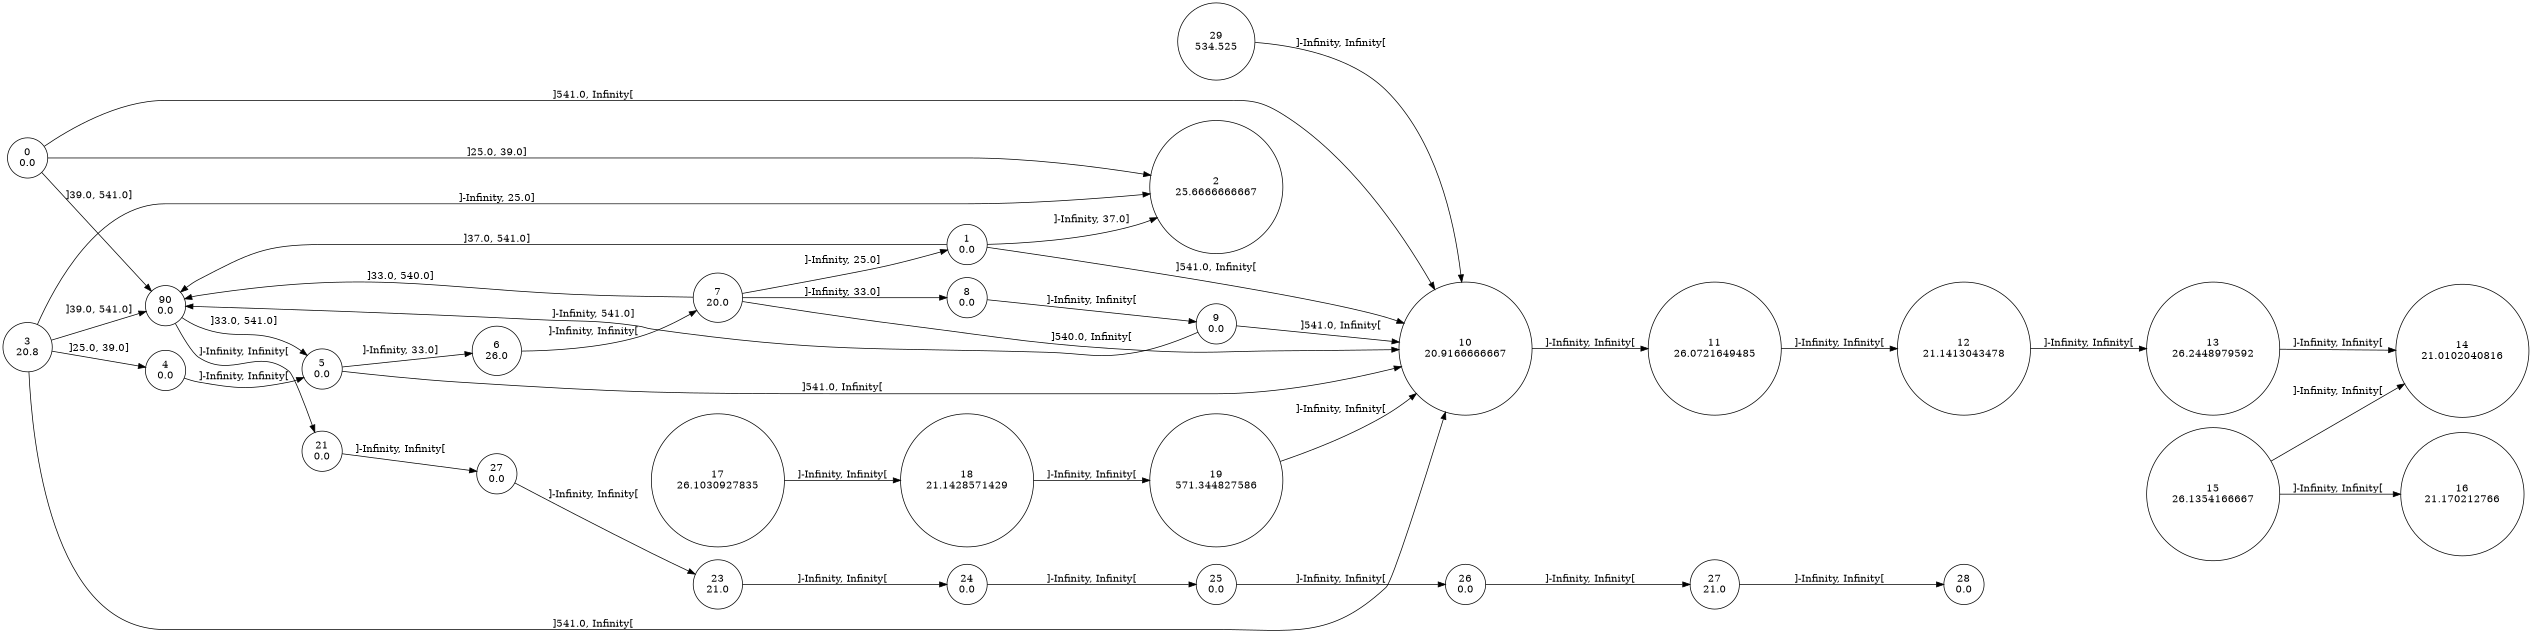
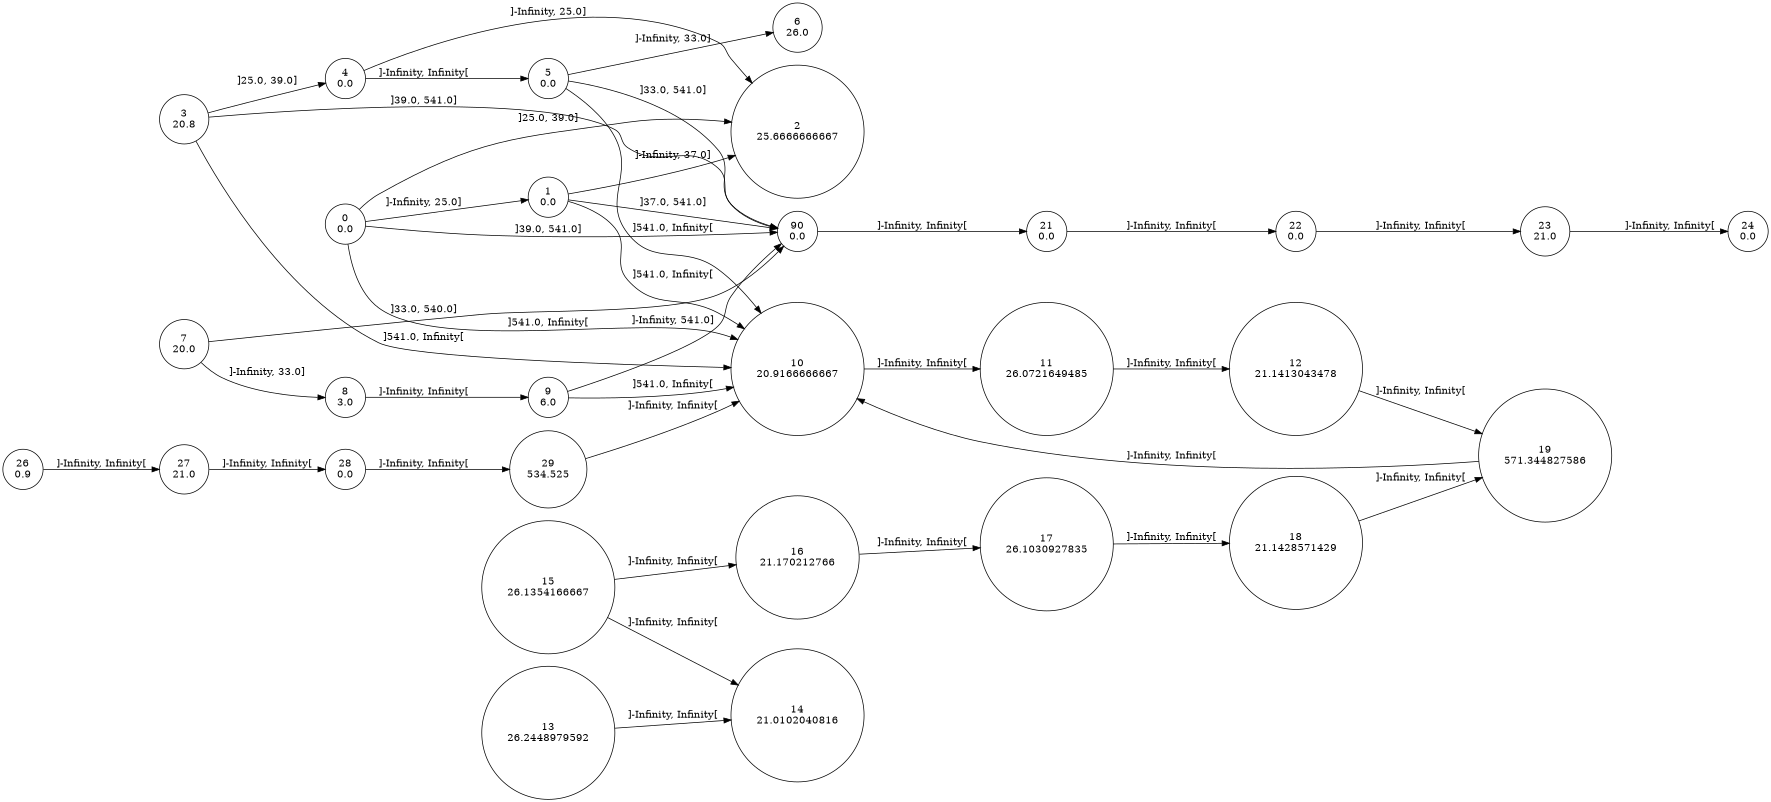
  digraph {
    rankdir=LR
    node [shape=circle]
    n1 [label="0\n0.0"]
    n2 [label="1\n0.0"]
    n3 [label="2\n25.6666666667"]
    n4 [label="90\n0.0"]
    n5 [label="10\n20.9166666667"]
    n6 [label="21\n0.0"]
    n7 [label="11\n26.0721649485"]
    n8 [label="3\n20.8"]
    n9 [label="4\n0.0"]
-   n10 [label="27\n0.0"]
+   n10 [label="22\n0.0"]
    n11 [label="12\n21.1413043478"]
    n12 [label="5\n0.0"]
    n13 [label="6\n26.0"]
    n14 [label="7\n20.0"]
-   n15 [label="8\n0.0"]
-   n16 [label="9\n0.0"]
+   n15 [label="8\n3.0"]
+   n16 [label="9\n6.0"]
    n17 [label="13\n26.2448979592"]
    n18 [label="14\n21.0102040816"]
    n19 [label="15\n26.1354166667"]
    n20 [label="16\n21.170212766"]
    n21 [label="17\n26.1030927835"]
    n22 [label="18\n21.1428571429"]
    n23 [label="19\n571.344827586"]
    n24 [label="23\n21.0"]
    n25 [label="24\n0.0"]
-   n26 [label="25\n0.0"]
-   n27 [label="26\n0.0"]
+   n27 [label="26\n0.9"]
    n28 [label="27\n21.0"]
    n29 [label="28\n0.0"]
    n30 [label="29\n534.525"]
-   n14 -> n2 [label="]-Infinity, 25.0]"]
+   n1 -> n2 [label="]-Infinity, 25.0]"]
    n1 -> n3 [label="]25.0, 39.0]"]
    n1 -> n4 [label="]39.0, 541.0]"]
    n1 -> n5 [label="]541.0, Infinity["]
    n2 -> n3 [label="]-Infinity, 37.0]"]
    n2 -> n4 [label="]37.0, 541.0]"]
    n2 -> n5 [label="]541.0, Infinity["]
    n4 -> n6 [label="]-Infinity, Infinity["]
    n5 -> n7 [label="]-Infinity, Infinity["]
    n6 -> n10 [label="]-Infinity, Infinity["]
    n7 -> n11 [label="]-Infinity, Infinity["]
-   n8 -> n3 [label="]-Infinity, 25.0]"]
+   n9 -> n3 [label="]-Infinity, 25.0]"]
    n8 -> n4 [label="]39.0, 541.0]"]
    n8 -> n5 [label="]541.0, Infinity["]
    n8 -> n9 [label="]25.0, 39.0]"]
    n9 -> n12 [label="]-Infinity, Infinity["]
    n10 -> n24 [label="]-Infinity, Infinity["]
-   n11 -> n17 [label="]-Infinity, Infinity["]
-   n4 -> n12 [label="]33.0, 541.0]"]
+   n11 -> n23 [label="]-Infinity, Infinity["]
+   n12 -> n4 [label="]33.0, 541.0]"]
    n12 -> n5 [label="]541.0, Infinity["]
    n12 -> n13 [label="]-Infinity, 33.0]"]
-   n13 -> n14 [label="]-Infinity, Infinity["]
    n14 -> n4 [label="]33.0, 540.0]"]
-   n14 -> n5 [label="]540.0, Infinity["]
    n14 -> n15 [label="]-Infinity, 33.0]"]
    n15 -> n16 [label="]-Infinity, Infinity["]
    n16 -> n4 [label="]-Infinity, 541.0]"]
    n16 -> n5 [label="]541.0, Infinity["]
    n17 -> n18 [label="]-Infinity, Infinity["]
    n19 -> n18 [label="]-Infinity, Infinity["]
    n19 -> n20 [label="]-Infinity, Infinity["]
+   n20 -> n21 [label="]-Infinity, Infinity["]
    n21 -> n22 [label="]-Infinity, Infinity["]
    n22 -> n23 [label="]-Infinity, Infinity["]
    n23 -> n5 [label="]-Infinity, Infinity["]
    n24 -> n25 [label="]-Infinity, Infinity["]
-   n25 -> n26 [label="]-Infinity, Infinity["]
-   n26 -> n27 [label="]-Infinity, Infinity["]
    n27 -> n28 [label="]-Infinity, Infinity["]
    n28 -> n29 [label="]-Infinity, Infinity["]
+   n29 -> n30 [label="]-Infinity, Infinity["]
    n30 -> n5 [label="]-Infinity, Infinity["]
  }
